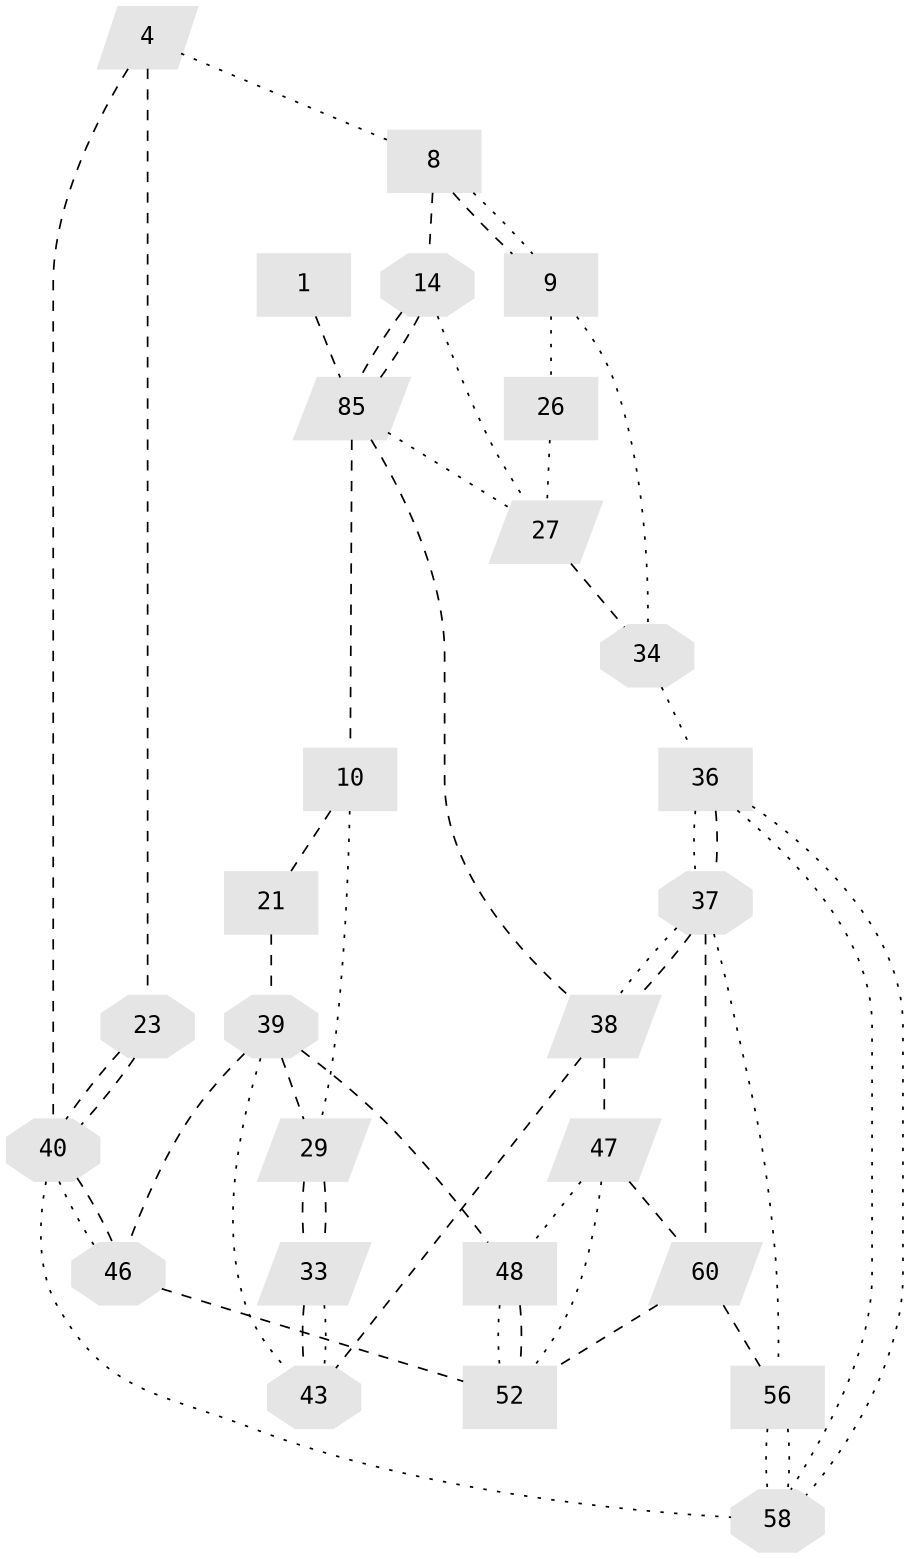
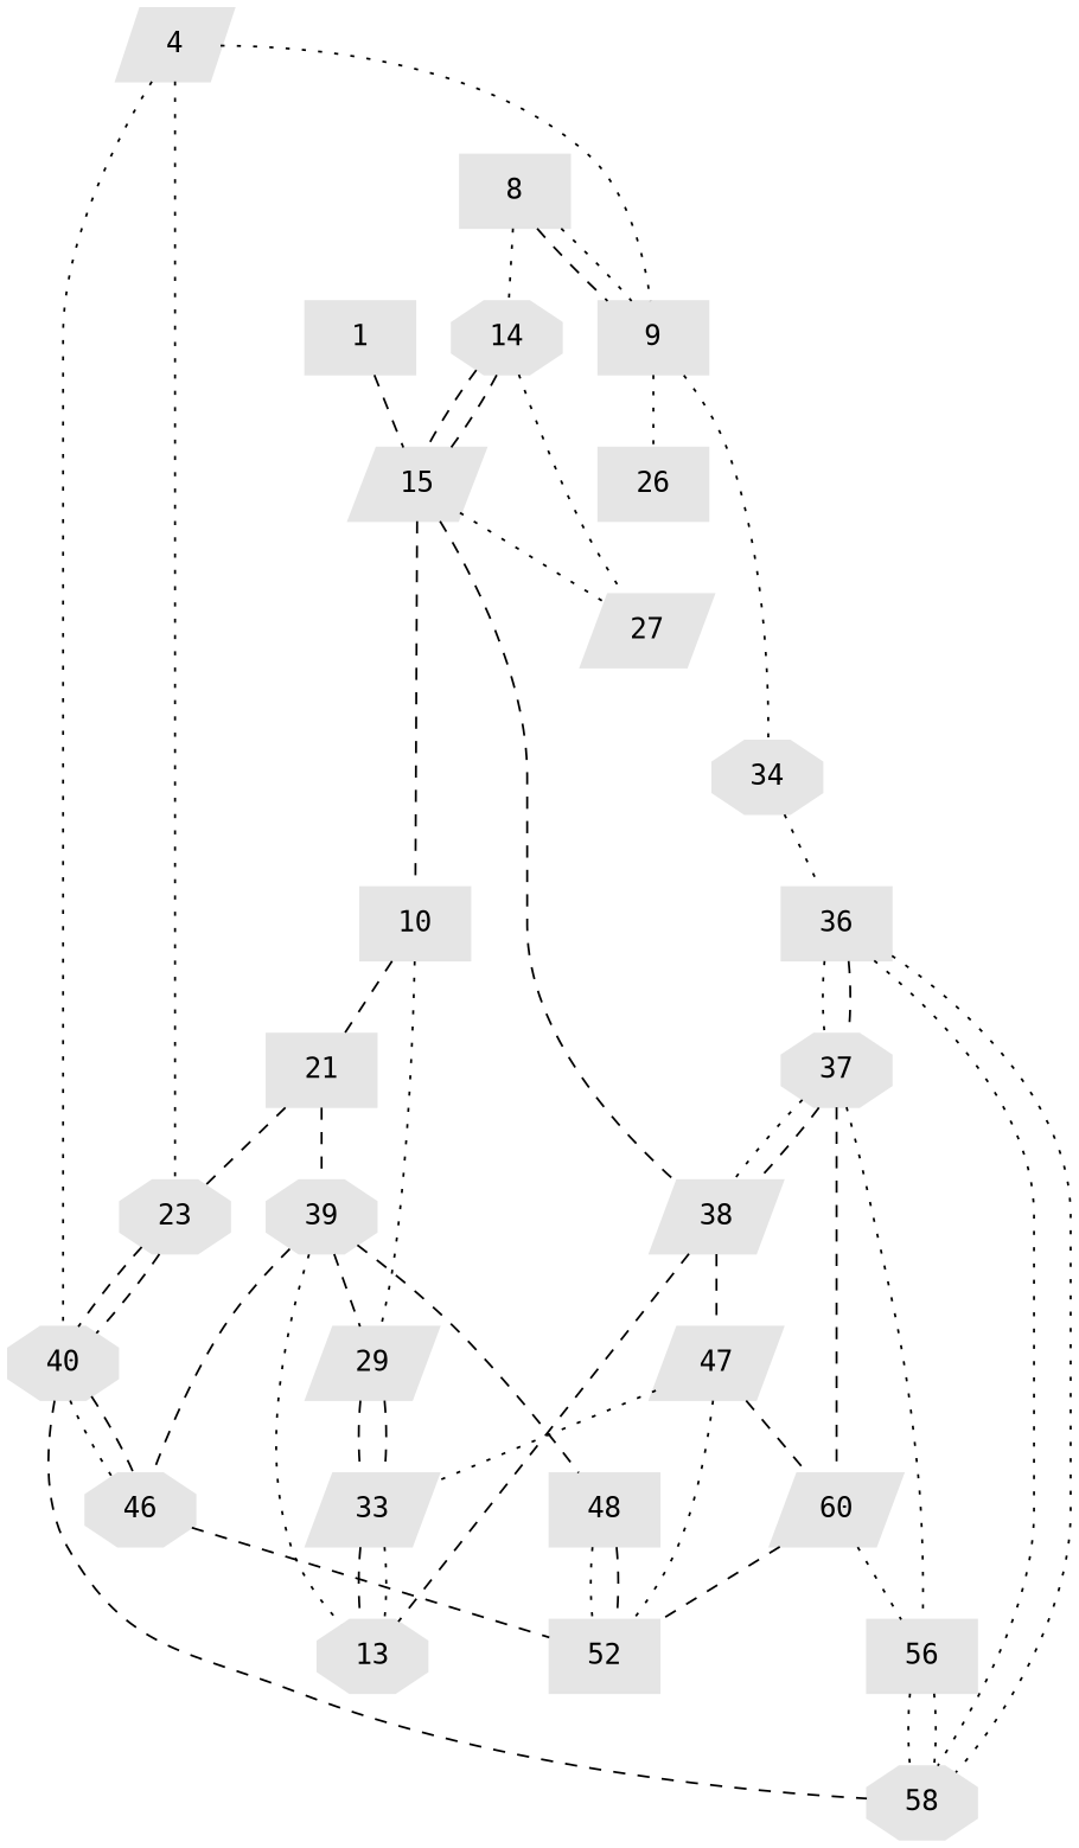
  graph {
    fontname="DejaVu Sans Mono"
    node [color=gray90 fontname="DejaVu Sans Mono" shape=box style=filled]
    edge [fontname="DejaVu Sans Mono" style=dashed]
    1 [super="+2"]
-   15 [shape=parallelogram super="+16" label=85]
+   15 [shape=parallelogram super="+16"]
    n3 [label=10 super="+24"]
    27 [shape=parallelogram super="+31"]
    38 [shape=parallelogram super="+46"]
    4 [shape=parallelogram super="+11+5"]
    9 [super="+19+10"]
    23 [shape=octagon]
    40 [shape=octagon super="+45"]
    26
    34 [shape=octagon super="+35"]
    58 [shape=octagon]
    n13 [label=46 shape=octagon]
    21 [super="+22+30"]
    29 [shape=parallelogram]
    8 [super="+13"]
    14 [shape=octagon super="+25"]
    36
    33 [shape=parallelogram]
-   43 [shape=octagon]
+   43 [shape=octagon label=13]
    47 [shape=parallelogram super="+51"]
    39 [shape=octagon super="+41"]
    48
    37 [shape=octagon super="+49"]
    n25 [label=60 shape=parallelogram super="+55"]
    56
    52 [super="+53"]
    1 -- 15
    15 -- n3
    15 -- 27 [style=dotted]
    15 -- 38
    n3 -- 21
    n3 -- 29 [style=dotted]
-   27 -- 34
    38 -- 43
    38 -- 47
-   4 -- 8 [style=dotted]
-   4 -- 23
-   4 -- 40 [weight=2]
+   4 -- 9 [style=dotted]
+   4 -- 23 [style=dotted]
+   4 -- 40 [style=dotted weight=2]
    9 -- 26 [style=dotted weight=2]
    9 -- 34 [style=dotted]
    23 -- 40
    23 -- 40
-   40 -- 58 [style=dotted]
+   40 -- 58
    40 -- n13 [style=dotted]
    40 -- n13
-   26 -- 27 [style=dotted]
    34 -- 36 [style=dotted]
    n13 -- 52
+   21 -- 23
    21 -- 39 [weight=2]
    29 -- 33
    29 -- 33
    8 -- 9 [weight=2]
    8 -- 9 [style=dotted]
-   8 -- 14 [weight=2]
+   8 -- 14 [style=dotted weight=2]
    14 -- 15
    14 -- 15
    14 -- 27 [style=dotted]
    36 -- 58 [style=dotted]
    36 -- 58 [style=dotted]
    36 -- 37 [style=dotted]
    36 -- 37
    33 -- 43
    33 -- 43 [style=dotted]
-   47 -- 48 [style=dotted]
+   47 -- 33 [style=dotted]
    47 -- n25 [weight=2]
    47 -- 52 [style=dotted]
    39 -- n13
    39 -- 29
    39 -- 43 [style=dotted]
    39 -- 48
    48 -- 52 [style=dotted]
    48 -- 52
    37 -- 38 [style=dotted]
    37 -- 38
    37 -- n25
    37 -- 56 [style=dotted]
-   n25 -- 56
+   n25 -- 56 [style=dotted]
    n25 -- 52
    56 -- 58 [style=dotted]
    56 -- 58 [style=dotted]
  }
